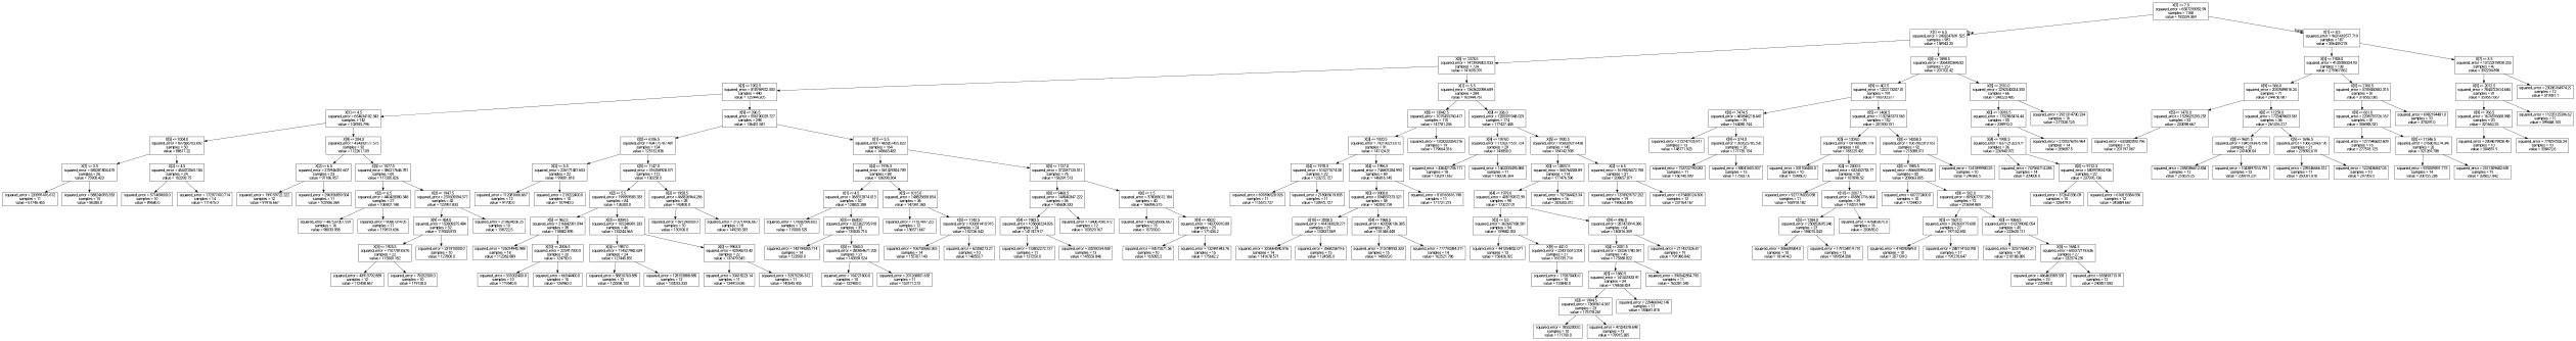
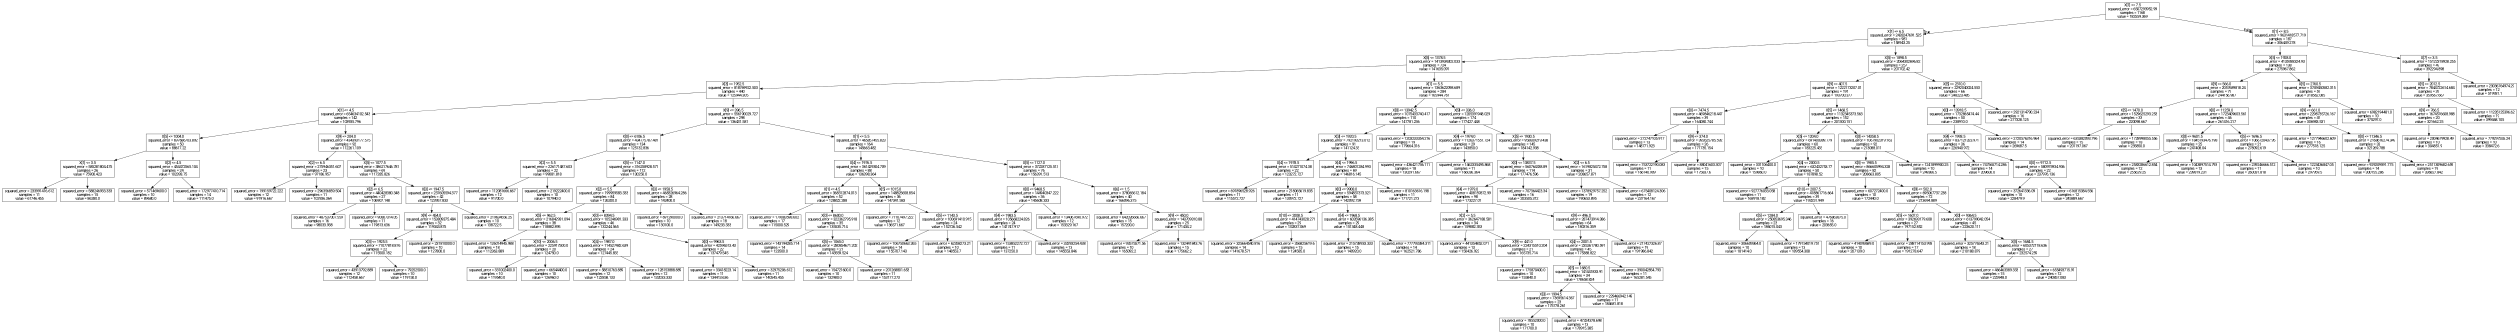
  digraph {
    fontname=Roboto
    node [fontname=Roboto shape=box]
    edge [fontname=Roboto]
    n1 [label="X[1] <= 7.5\nsquared_error = 6507293952.99\nsamples = 1168\nvalue = 182559.369"]
    n2 [label="X[1] <= 6.5\nsquared_error = 2428247691.525\nsamples = 981\nvalue = 158943.25"]
    n3 [label="X[1] <= 8.5\nsquared_error = 9631418577.719\nsamples = 187\nvalue = 306449.278"]
    n4 [label="X[5] <= 1378.5\nsquared_error = 1413934302.033\nsamples = 724\nvalue = 141635.091"]
    n5 [label="X[5] <= 1898.5\nsquared_error = 2064302696.82\nsamples = 257\nvalue = 207702.42"]
    n6 [label="X[5] <= 1928.0\nsquared_error = 4135938324.93\nsamples = 138\nvalue = 275967.862"]
    n7 [label="X[7] <= 3.5\nsquared_error = 15122318928.255\nsamples = 49\nvalue = 392294.898"]
    n8 [label="X[3] <= 1952.5\nsquared_error = 818769922.503\nsamples = 440\nvalue = 125944.305"]
    n9 [label="X[1] <= 5.5\nsquared_error = 1363622098.689\nsamples = 284\nvalue = 165944.761"]
    n10 [label="X[9] <= 407.5\nsquared_error = 1222173207.01\nsamples = 191\nvalue = 193700.377"]
    n11 [label="X[5] <= 2310.0\nsquared_error = 2292040024.553\nsamples = 66\nvalue = 248223.485"]
    n12 [label="X[1] <= 4.5\nsquared_error = 654634102.543\nsamples = 142\nvalue = 103935.796"]
    n13 [label="X[9] <= 396.5\nsquared_error = 556190029.727\nsamples = 298\nvalue = 136431.581"]
    n14 [label="X[0] <= 13942.5\nsquared_error = 1075433740.417\nsamples = 110\nvalue = 147781.236"]
    n15 [label="X[9] <= 336.0\nsquared_error = 1205391948.029\nsamples = 174\nvalue = 177427.448"]
    n16 [label="X[5] <= 1004.0\nsquared_error = 697686703.892\nsamples = 50\nvalue = 88617.22"]
    n17 [label="X[9] <= 204.0\nsquared_error = 434393177.575\nsamples = 92\nvalue = 112261.109"]
    n18 [label="X[0] <= 6106.5\nsquared_error = 434775787.481\nsamples = 134\nvalue = 125132.836"]
    n19 [label="X[1] <= 5.5\nsquared_error = 465857455.823\nsamples = 164\nvalue = 145663.482"]
    n20 [label="X[1] <= 3.5\nsquared_error = 585281804.475\nsamples = 26\nvalue = 75900.423"]
    n21 [label="X[2] <= 4.5\nsquared_error = 454472565.104\nsamples = 24\nvalue = 102393.75"]
    n22 [label="X[2] <= 6.5\nsquared_error = 275946351.607\nsamples = 23\nvalue = 97186.957"]
    n23 [label="X[5] <= 1077.5\nsquared_error = 386217646.781\nsamples = 69\nvalue = 117285.826"]
    n24 [label="squared_error = 233991416.612\nsamples = 11\nvalue = 61746.455"]
    n25 [label="squared_error = 588246933.333\nsamples = 15\nvalue = 86280.0"]
    n26 [label="squared_error = 571469600.0\nsamples = 10\nvalue = 89680.0"]
    n27 [label="squared_error = 172977410.714\nsamples = 14\nvalue = 111475.0"]
    n28 [label="squared_error = 199159722.222\nsamples = 12\nvalue = 91916.667"]
    n29 [label="squared_error = 296356859.504\nsamples = 11\nvalue = 102936.364"]
    n30 [label="X[2] <= 6.5\nsquared_error = 440428380.348\nsamples = 27\nvalue = 106907.148"]
    n31 [label="X[3] <= 1947.5\nsquared_error = 237605594.377\nsamples = 42\nvalue = 123957.833"]
    n32 [label="squared_error = 487537007.559\nsamples = 16\nvalue = 98033.938"]
    n33 [label="squared_error = 90807314.05\nsamples = 11\nvalue = 119813.636"]
    n34 [label="X[9] <= 454.0\nsquared_error = 153809375.484\nsamples = 32\nvalue = 119343.875"]
    n35 [label="squared_error = 219634556.25\nsamples = 10\nvalue = 138722.5"]
    n36 [label="X[3] <= 1925.5\nsquared_error = 71077818.876\nsamples = 22\nvalue = 115500.182"]
    n37 [label="squared_error = 231810000.0\nsamples = 10\nvalue = 127800.0"]
    n38 [label="squared_error = 43913792.889\nsamples = 12\nvalue = 112458.667"]
    n39 [label="squared_error = 79252500.0\nsamples = 10\nvalue = 119150.0"]
    n40 [label="X[2] <= 5.5\nsquared_error = 226171487.603\nsamples = 22\nvalue = 99081.818"]
    n41 [label="X[5] <= 1147.0\nsquared_error = 316258928.571\nsamples = 112\nvalue = 130250.0"]
    n42 [label="X[4] <= 1976.5\nsquared_error = 361429304.709\nsamples = 88\nvalue = 136398.364"]
    n43 [label="X[5] <= 1127.0\nsquared_error = 372287125.513\nsamples = 76\nvalue = 156391.513"]
    n44 [label="squared_error = 112081666.667\nsamples = 12\nvalue = 91700.0"]
    n45 [label="squared_error = 219222400.0\nsamples = 10\nvalue = 107940.0"]
    n46 [label="X[2] <= 5.5\nsquared_error = 199959583.333\nsamples = 84\nvalue = 126200.0"]
    n47 [label="X[3] <= 1958.5\nsquared_error = 468326964.286\nsamples = 28\nvalue = 142400.0"]
    n48 [label="X[5] <= 962.5\nsquared_error = 216842931.094\nsamples = 38\nvalue = 118882.895"]
    n49 [label="X[0] <= 8394.5\nsquared_error = 105246981.333\nsamples = 46\nvalue = 132244.565"]
    n50 [label="squared_error = 691290000.0\nsamples = 10\nvalue = 130100.0"]
    n51 [label="squared_error = 213714166.667\nsamples = 18\nvalue = 149233.333"]
    n52 [label="squared_error = 126014945.988\nsamples = 18\nvalue = 112363.889"]
    n53 [label="X[10] <= 2006.5\nsquared_error = 225917500.0\nsamples = 20\nvalue = 124750.0"]
    n54 [label="X[4] <= 1987.0\nsquared_error = 114527482.639\nsamples = 24\nvalue = 127445.833"]
    n55 [label="X[0] <= 9963.5\nsquared_error = 42596513.43\nsamples = 22\nvalue = 137479.545"]
    n56 [label="squared_error = 331002400.0\nsamples = 10\nvalue = 119540.0"]
    n57 [label="squared_error = 66544400.0\nsamples = 10\nvalue = 126960.0"]
    n58 [label="squared_error = 58810763.889\nsamples = 12\nvalue = 122858.133"]
    n59 [label="squared_error = 128153888.889\nsamples = 12\nvalue = 132033.333"]
    n60 [label="squared_error = 33418223.14\nsamples = 11\nvalue = 134413.636"]
    n61 [label="squared_error = 32975206.612\nsamples = 11\nvalue = 140545.455"]
    n62 [label="X[1] <= 4.5\nsquared_error = 368312874.013\nsamples = 52\nvalue = 128822.288"]
    n63 [label="X[5] <= 1015.0\nsquared_error = 148825658.854\nsamples = 36\nvalue = 147341.583"]
    n64 [label="X[0] <= 9468.5\nsquared_error = 144940347.222\nsamples = 36\nvalue = 145608.333"]
    n65 [label="X[6] <= 1.5\nsquared_error = 378065612.184\nsamples = 40\nvalue = 166096.375"]
    n66 [label="squared_error = 179083598.602\nsamples = 17\nvalue = 115000.529"]
    n67 [label="X[0] <= 8600.0\nsquared_error = 322362795.918\nsamples = 35\nvalue = 135535.714"]
    n68 [label="squared_error = 71107497.222\nsamples = 12\nvalue = 136571.667"]
    n69 [label="X[5] <= 1143.5\nsquared_error = 100691410.915\nsamples = 24\nvalue = 152726.542"]
    n70 [label="squared_error = 143194285.714\nsamples = 14\nvalue = 123500.0"]
    n71 [label="X[5] <= 1065.0\nsquared_error = 280854671.202\nsamples = 21\nvalue = 143559.524"]
    n72 [label="squared_error = 154721600.0\nsamples = 10\nvalue = 132980.0"]
    n73 [label="squared_error = 201268801.653\nsamples = 11\nvalue = 153177.273"]
    n74 [label="squared_error = 106750663.265\nsamples = 14\nvalue = 155707.143"]
    n75 [label="squared_error = 62358273.21\nsamples = 10\nvalue = 148553.7"]
    n76 [label="X[4] <= 1983.5\nsquared_error = 105668224.826\nsamples = 24\nvalue = 141747.917"]
    n77 [label="squared_error = 134067690.972\nsamples = 12\nvalue = 153329.167"]
    n78 [label="squared_error = 642026666.667\nsamples = 15\nvalue = 157200.0"]
    n79 [label="X[9] <= 450.0\nsquared_error = 143709310.88\nsamples = 25\nvalue = 171434.2"]
    n80 [label="squared_error = 153852272.727\nsamples = 11\nvalue = 137250.0"]
    n81 [label="squared_error = 33293254.438\nsamples = 13\nvalue = 145553.846"]
    n82 [label="squared_error = 93575571.56\nsamples = 10\nvalue = 165092.2"]
    n83 [label="squared_error = 132441843.76\nsamples = 15\nvalue = 175662.2"]
    n84 [label="X[3] <= 1920.5\nsquared_error = 792193213.012\nsamples = 91\nvalue = 141124.33"]
    n85 [label="squared_error = 1203233354.216\nsamples = 19\nvalue = 179664.316"]
    n86 [label="X[4] <= 1974.0\nsquared_error = 1126371551.724\nsamples = 29\nvalue = 143850.0"]
    n87 [label="X[5] <= 1930.5\nsquared_error = 950609219.438\nsamples = 145\nvalue = 184142.938"]
    n88 [label="X[4] <= 1978.5\nsquared_error = 514271074.38\nsamples = 22\nvalue = 123272.727"]
    n89 [label="X[4] <= 1996.5\nsquared_error = 746801284.993\nsamples = 69\nvalue = 146816.145"]
    n90 [label="squared_error = 691896528.926\nsamples = 11\nvalue = 115572.727"]
    n91 [label="squared_error = 218065619.835\nsamples = 11\nvalue = 130972.727"]
    n92 [label="X[0] <= 9908.0\nsquared_error = 594837373.321\nsamples = 58\nvalue = 142092.759"]
    n93 [label="squared_error = 810163616.198\nsamples = 11\nvalue = 171721.273"]
    n94 [label="X[10] <= 2008.5\nsquared_error = 414743028.271\nsamples = 29\nvalue = 132837.069"]
    n95 [label="X[4] <= 1968.5\nsquared_error = 603596136.385\nsamples = 29\nvalue = 151348.448"]
    n96 [label="squared_error = 325664540.816\nsamples = 14\nvalue = 141678.571"]
    n97 [label="squared_error = 356825619.6\nsamples = 15\nvalue = 124585.0"]
    n98 [label="squared_error = 215738933.333\nsamples = 15\nvalue = 140920.0"]
    n99 [label="squared_error = 777793384.311\nsamples = 14\nvalue = 162521.786"]
    n100 [label="squared_error = 436421736.111\nsamples = 18\nvalue = 130291.667"]
    n101 [label="squared_error = 1462335495.868\nsamples = 11\nvalue = 166036.364"]
    n102 [label="X[0] <= 13837.5\nsquared_error = 560764338.89\nsamples = 114\nvalue = 177476.596"]
    n103 [label="X[2] <= 6.5\nsquared_error = 1619825472.758\nsamples = 31\nvalue = 208657.871"]
    n104 [label="X[4] <= 1979.0\nsquared_error = 408159372.99\nsamples = 98\nvalue = 173227.01"]
    n105 [label="squared_error = 707364423.34\nsamples = 16\nvalue = 203505.312"]
    n106 [label="squared_error = 1378929757.252\nsamples = 19\nvalue = 190653.895"]
    n107 [label="squared_error = 675408124.306\nsamples = 12\nvalue = 237164.167"]
    n108 [label="X[2] <= 5.5\nsquared_error = 362647188.581\nsamples = 34\nvalue = 159882.353"]
    n109 [label="X[9] <= 496.0\nsquared_error = 287473914.386\nsamples = 64\nvalue = 180316.359"]
    n110 [label="squared_error = 441354852.071\nsamples = 13\nvalue = 150426.923"]
    n111 [label="X[9] <= 441.0\nsquared_error = 224315510.204\nsamples = 21\nvalue = 165735.714"]
    n112 [label="X[4] <= 2001.5\nsquared_error = 235261780.591\nsamples = 45\nvalue = 175388.822"]
    n113 [label="squared_error = 217427326.87\nsamples = 19\nvalue = 191986.842"]
    n114 [label="squared_error = 175870400.0\nsamples = 10\nvalue = 155840.0"]
    n115 [label="X[5] <= 1680.5\nsquared_error = 141441833.91\nsamples = 34\nvalue = 178658.824"]
    n116 [label="squared_error = 390042854.793\nsamples = 11\nvalue = 165281.545"]
    n117 [label="X[3] <= 1994.5\nsquared_error = 73695614.367\nsamples = 23\nvalue = 175778.261"]
    n118 [label="squared_error = 229466942.149\nsamples = 11\nvalue = 184681.818"]
    n119 [label="squared_error = 78552000.0\nsamples = 10\nvalue = 171700.0"]
    n120 [label="squared_error = 47324378.698\nsamples = 13\nvalue = 178915.385"]
    n121 [label="X[0] <= 7474.5\nsquared_error = 469846218.447\nsamples = 39\nvalue = 164080.744"]
    n122 [label="X[5] <= 1468.5\nsquared_error = 1132345373.563\nsamples = 152\nvalue = 201300.151"]
    n123 [label="X[0] <= 13918.5\nsquared_error = 1732865474.44\nsamples = 50\nvalue = 238910.0"]
    n124 [label="squared_error = 2921314790.234\nsamples = 16\nvalue = 277328.125"]
    n125 [label="squared_error = 272747105.917\nsamples = 13\nvalue = 148771.923"]
    n126 [label="X[9] <= 374.0\nsquared_error = 392625785.592\nsamples = 26\nvalue = 171735.154"]
    n127 [label="X[5] <= 1204.0\nsquared_error = 691400389.779\nsamples = 60\nvalue = 183225.433"]
    n128 [label="X[0] <= 14358.5\nsquared_error = 1067902319.163\nsamples = 92\nvalue = 213088.011"]
    n129 [label="squared_error = 753722190.083\nsamples = 11\nvalue = 166140.909"]
    n130 [label="squared_error = 88041603.307\nsamples = 15\nvalue = 175837.6"]
    n131 [label="squared_error = 331106400.0\nsamples = 10\nvalue = 159860.0"]
    n132 [label="X[4] <= 2000.5\nsquared_error = 632432753.77\nsamples = 50\nvalue = 187898.52"]
    n133 [label="X[3] <= 1985.5\nsquared_error = 866605994.328\nsamples = 82\nvalue = 208663.805"]
    n134 [label="squared_error = 1241899900.25\nsamples = 10\nvalue = 249366.5"]
    n135 [label="squared_error = 927776033.058\nsamples = 11\nvalue = 168918.182"]
    n136 [label="X[10] <= 2007.5\nsquared_error = 418861716.664\nsamples = 39\nvalue = 193251.949"]
    n137 [label="X[5] <= 1284.0\nsquared_error = 250853695.346\nsamples = 23\nvalue = 186015.043"]
    n138 [label="squared_error = 476863875.0\nsamples = 16\nvalue = 203655.0"]
    n139 [label="squared_error = 306609364.0\nsamples = 10\nvalue = 181414.0"]
    n140 [label="squared_error = 179154019.751\nsamples = 13\nvalue = 189554.308"]
    n141 [label="squared_error = 607272400.0\nsamples = 10\nvalue = 172440.0"]
    n142 [label="X[9] <= 502.0\nsquared_error = 695067737.238\nsamples = 72\nvalue = 213694.889"]
    n143 [label="X[5] <= 1607.0\nsquared_error = 392693179.608\nsamples = 27\nvalue = 197152.852"]
    n144 [label="X[0] <= 9364.5\nsquared_error = 613799042.054\nsamples = 45\nvalue = 223620.111"]
    n145 [label="squared_error = 414093689.0\nsamples = 10\nvalue = 207139.0"]
    n146 [label="squared_error = 288114153.993\nsamples = 17\nvalue = 191278.647"]
-   n147 [label="squared_error = 325776543.21\nsamples = 18\nvalue = 210188.889"]
+   n147 [label="squared_error = 325776543.21\nsamples = 18\nvalue = 210188.879"]
    n148 [label="X[5] <= 1684.5\nsquared_error = 605372118.636\nsamples = 27\nvalue = 232574.259"]
    n149 [label="squared_error = 466463389.333\nsamples = 15\nvalue = 225948.0"]
    n150 [label="squared_error = 655493715.91\nsamples = 12\nvalue = 240857.083"]
    n151 [label="X[4] <= 1993.5\nsquared_error = 837121323.971\nsamples = 36\nvalue = 226940.972"]
    n152 [label="squared_error = 2720576316.964\nsamples = 14\nvalue = 269687.5"]
    n153 [label="squared_error = 747565714.286\nsamples = 14\nvalue = 209600.0"]
    n154 [label="X[0] <= 9712.5\nsquared_error = 580975934.936\nsamples = 22\nvalue = 237976.136"]
    n155 [label="squared_error = 372641336.09\nsamples = 10\nvalue = 228479.9"]
    n156 [label="squared_error = 616815384.556\nsamples = 12\nvalue = 245889.667"]
    n157 [label="X[9] <= 566.0\nsquared_error = 2057689818.24\nsamples = 79\nvalue = 244156.987"]
    n158 [label="X[5] <= 2760.5\nsquared_error = 3749450582.315\nsamples = 59\nvalue = 318562.085"]
    n159 [label="X[5] <= 2012.5\nsquared_error = 7844722614.684\nsamples = 39\nvalue = 359567.667"]
    n160 [label="squared_error = 23036764974.29\nsamples = 12\nvalue = 519931.1"]
    n161 [label="X[5] <= 1470.0\nsquared_error = 1529625293.253\nsamples = 33\nvalue = 220098.667"]
    n162 [label="X[0] <= 11259.0\nsquared_error = 1723409603.561\nsamples = 46\nvalue = 261416.217"]
    n163 [label="X[9] <= 661.0\nsquared_error = 2298735726.167\nsamples = 49\nvalue = 306983.531"]
    n164 [label="squared_error = 6982194481.0\nsamples = 10\nvalue = 375297.0"]
    n165 [label="squared_error = 635382093.796\nsamples = 15\nvalue = 201197.067"]
+   n166 [label="squared_error = 1728998055.556\nsamples = 18\nvalue = 235850.0"]
    n167 [label="X[0] <= 9601.5\nsquared_error = 1845193476.198\nsamples = 25\nvalue = 247408.04"]
    n168 [label="X[5] <= 1696.5\nsquared_error = 1066720437.95\nsamples = 21\nvalue = 278092.619"]
    n169 [label="squared_error = 2583286612.854\nsamples = 12\nvalue = 255629.25"]
    n170 [label="squared_error = 1043897514.793\nsamples = 13\nvalue = 239819.231"]
    n171 [label="squared_error = 239246666.512\nsamples = 11\nvalue = 260031.818"]
    n172 [label="squared_error = 1223436847.05\nsamples = 10\nvalue = 297959.5"]
    n173 [label="squared_error = 1277946602.609\nsamples = 16\nvalue = 277518.125"]
    n174 [label="X[0] <= 11346.5\nsquared_error = 2168616274.349\nsamples = 33\nvalue = 321269.788"]
    n175 [label="squared_error = 929209591.775\nsamples = 14\nvalue = 300155.286"]
    n176 [label="squared_error = 2511309682.659\nsamples = 19\nvalue = 336827.842"]
    n177 [label="X[9] <= 766.5\nsquared_error = 1674576608.988\nsamples = 20\nvalue = 321662.25"]
    n178 [label="squared_error = 11235125396.62\nsamples = 19\nvalue = 399468.105"]
    n179 [label="squared_error = 2004679928.49\nsamples = 10\nvalue = 304851.9"]
    n180 [label="squared_error = 779297555.24\nsamples = 10\nvalue = 338472.6"]
    n1 -> n2 [headlabel=True labelangle=45 labeldistance=2.5]
    n1 -> n3 [headlabel=False labelangle=-45 labeldistance=2.5]
    n2 -> n4
    n2 -> n5
    n3 -> n6
    n3 -> n7
    n4 -> n8
    n4 -> n9
    n5 -> n10
    n5 -> n11
    n6 -> n157
    n6 -> n158
    n7 -> n159
    n7 -> n160
    n8 -> n12
    n8 -> n13
    n9 -> n14
    n9 -> n15
    n10 -> n121
    n10 -> n122
    n11 -> n123
    n11 -> n124
    n12 -> n16
    n12 -> n17
    n13 -> n18
    n13 -> n19
    n14 -> n84
    n14 -> n85
    n15 -> n86
    n15 -> n87
    n16 -> n20
    n16 -> n21
    n17 -> n22
    n17 -> n23
    n18 -> n40
    n18 -> n41
    n19 -> n42
    n19 -> n43
    n20 -> n24
    n20 -> n25
    n21 -> n26
    n21 -> n27
    n22 -> n28
    n22 -> n29
    n23 -> n30
    n23 -> n31
    n30 -> n32
    n30 -> n33
    n31 -> n34
    n31 -> n35
    n34 -> n36
    n34 -> n37
    n36 -> n38
    n36 -> n39
    n40 -> n44
    n40 -> n45
    n41 -> n46
    n41 -> n47
    n42 -> n62
    n42 -> n63
    n43 -> n64
    n43 -> n65
    n46 -> n48
    n46 -> n49
    n47 -> n50
    n47 -> n51
    n48 -> n52
    n48 -> n53
    n49 -> n54
    n49 -> n55
    n53 -> n56
    n53 -> n57
    n54 -> n58
    n54 -> n59
    n55 -> n60
    n55 -> n61
    n62 -> n66
    n62 -> n67
    n63 -> n68
    n63 -> n69
    n64 -> n76
    n64 -> n77
    n65 -> n78
    n65 -> n79
    n67 -> n70
    n67 -> n71
    n69 -> n74
    n69 -> n75
    n71 -> n72
    n71 -> n73
    n76 -> n80
    n76 -> n81
    n79 -> n82
    n79 -> n83
    n84 -> n88
    n84 -> n89
    n86 -> n100
    n86 -> n101
    n87 -> n102
    n87 -> n103
    n88 -> n90
    n88 -> n91
    n89 -> n92
    n89 -> n93
    n92 -> n94
    n92 -> n95
    n94 -> n96
    n94 -> n97
    n95 -> n98
    n95 -> n99
    n102 -> n104
    n102 -> n105
    n103 -> n106
    n103 -> n107
    n104 -> n108
    n104 -> n109
    n108 -> n110
    n108 -> n111
    n109 -> n112
    n109 -> n113
    n111 -> n114
    n112 -> n115
    n112 -> n116
    n115 -> n117
    n115 -> n118
    n117 -> n119
    n117 -> n120
    n121 -> n125
    n121 -> n126
    n122 -> n127
    n122 -> n128
    n123 -> n151
    n123 -> n152
    n126 -> n129
    n126 -> n130
    n127 -> n131
    n127 -> n132
    n128 -> n133
    n128 -> n134
    n132 -> n135
    n132 -> n136
    n133 -> n141
    n133 -> n142
    n136 -> n137
    n136 -> n138
    n137 -> n139
    n137 -> n140
    n142 -> n143
    n142 -> n144
    n143 -> n145
    n143 -> n146
    n144 -> n147
    n144 -> n148
    n148 -> n149
    n148 -> n150
    n151 -> n153
    n151 -> n154
    n154 -> n155
    n154 -> n156
    n157 -> n161
    n157 -> n162
    n158 -> n163
    n158 -> n164
    n159 -> n177
    n159 -> n178
    n161 -> n165
+   n161 -> n166
    n162 -> n167
    n162 -> n168
    n163 -> n173
    n163 -> n174
    n167 -> n169
    n167 -> n170
    n168 -> n171
    n168 -> n172
    n174 -> n175
    n174 -> n176
    n177 -> n179
    n177 -> n180
  }
